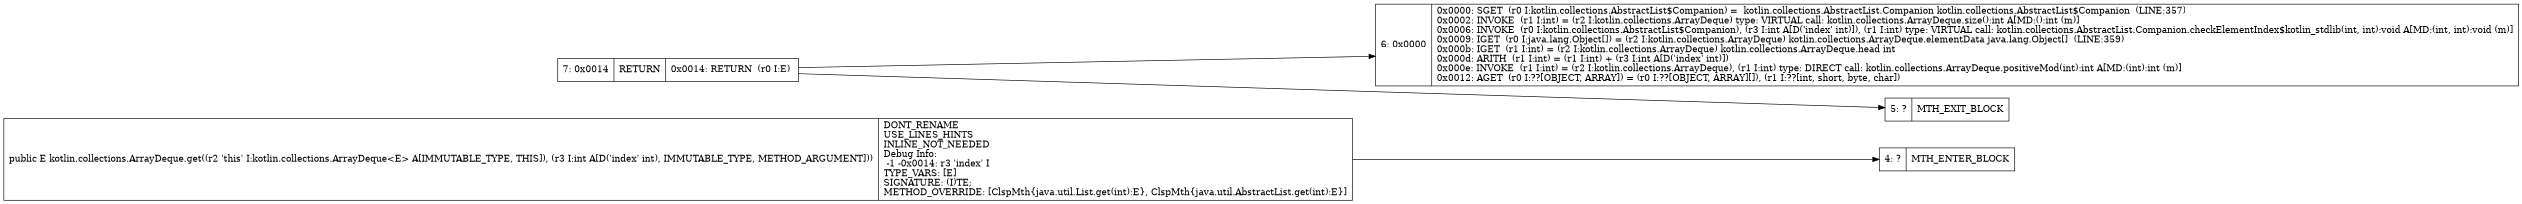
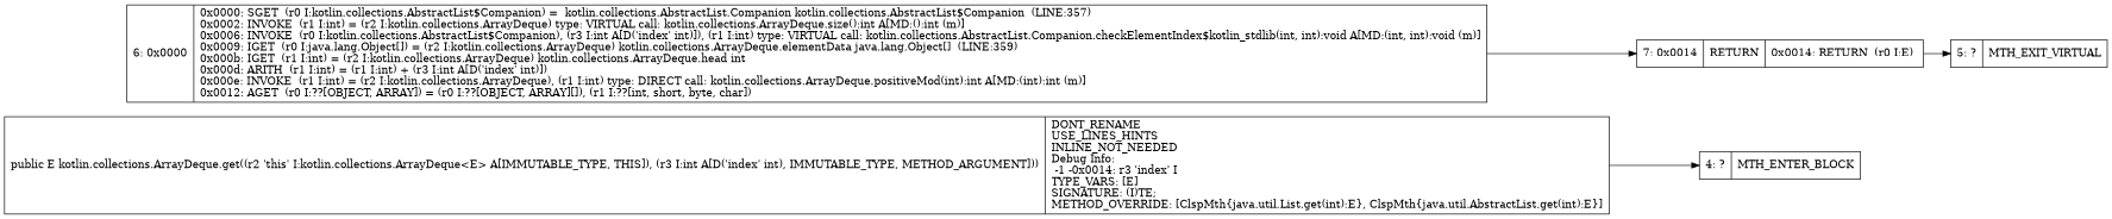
  digraph {
    rankdir=LR
    node [shape=record]
    n1 [label="{4\:\ ?|MTH_ENTER_BLOCK\l}"]
    n2 [label="{6\:\ 0x0000|0x0000: SGET  (r0 I:kotlin.collections.AbstractList$Companion) =  kotlin.collections.AbstractList.Companion kotlin.collections.AbstractList$Companion  (LINE:357)\l0x0002: INVOKE  (r1 I:int) = (r2 I:kotlin.collections.ArrayDeque) type: VIRTUAL call: kotlin.collections.ArrayDeque.size():int A[MD:():int (m)]\l0x0006: INVOKE  (r0 I:kotlin.collections.AbstractList$Companion), (r3 I:int A[D('index' int)]), (r1 I:int) type: VIRTUAL call: kotlin.collections.AbstractList.Companion.checkElementIndex$kotlin_stdlib(int, int):void A[MD:(int, int):void (m)]\l0x0009: IGET  (r0 I:java.lang.Object[]) = (r2 I:kotlin.collections.ArrayDeque) kotlin.collections.ArrayDeque.elementData java.lang.Object[]  (LINE:359)\l0x000b: IGET  (r1 I:int) = (r2 I:kotlin.collections.ArrayDeque) kotlin.collections.ArrayDeque.head int \l0x000d: ARITH  (r1 I:int) = (r1 I:int) + (r3 I:int A[D('index' int)]) \l0x000e: INVOKE  (r1 I:int) = (r2 I:kotlin.collections.ArrayDeque), (r1 I:int) type: DIRECT call: kotlin.collections.ArrayDeque.positiveMod(int):int A[MD:(int):int (m)]\l0x0012: AGET  (r0 I:??[OBJECT, ARRAY]) = (r0 I:??[OBJECT, ARRAY][]), (r1 I:??[int, short, byte, char]) \l}"]
    n3 [label="{7\:\ 0x0014|RETURN\l|0x0014: RETURN  (r0 I:E) \l}"]
-   n4 [label="{5\:\ ?|MTH_EXIT_BLOCK\l}"]
+   n4 [label="{5\:\ ?|MTH_EXIT_VIRTUAL\l}"]
    n5 [label="{public E kotlin.collections.ArrayDeque.get((r2 'this' I:kotlin.collections.ArrayDeque\<E\> A[IMMUTABLE_TYPE, THIS]), (r3 I:int A[D('index' int), IMMUTABLE_TYPE, METHOD_ARGUMENT]))  | DONT_RENAME\lUSE_LINES_HINTS\lINLINE_NOT_NEEDED\lDebug Info:\l  \-1 \-0x0014: r3 'index' I\lTYPE_VARS: [E]\lSIGNATURE: (I)TE;\lMETHOD_OVERRIDE: [ClspMth\{java.util.List.get(int):E\}, ClspMth\{java.util.AbstractList.get(int):E\}]\l}"]
-   n3 -> n2
+   n2 -> n3
    n3 -> n4
    n5 -> n1
  }
